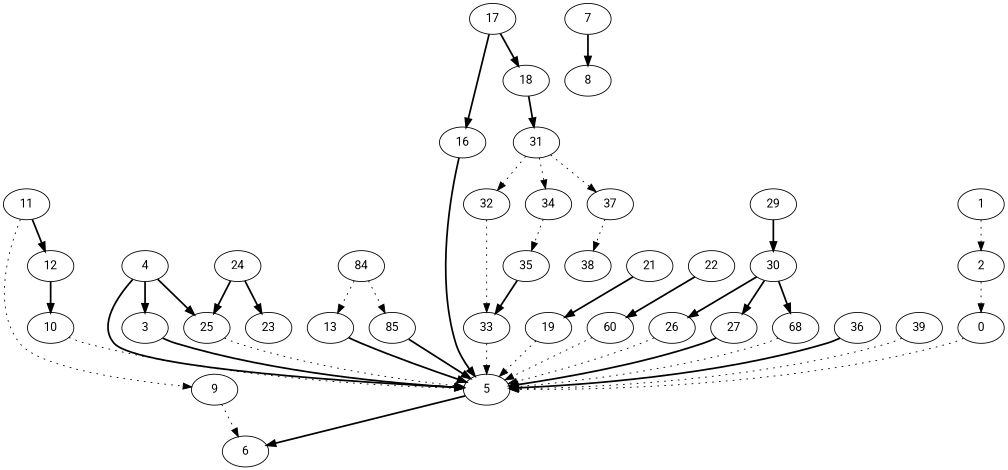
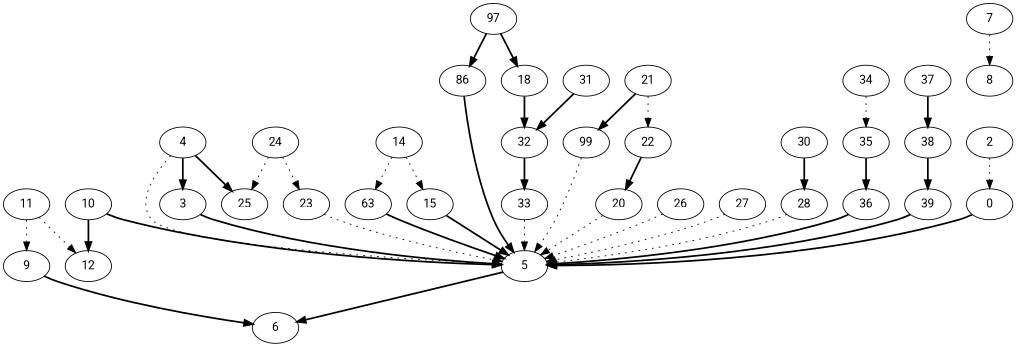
  strict digraph {
    fontname=Roboto
    node [exec=171 fontname=Roboto]
    edge [comm=6 fontname=Roboto style=dotted]
    0 [exec=188]
    5 [exec=53]
    6
-   1 [exec=190]
    2
    3 [exec=183]
    4 [exec=149]
    25 [exec=130]
    7 [exec=149]
    8 [exec=159]
    9 [exec=151]
    10 [exec=105]
    11 [exec=116]
    12 [exec=161]
-   13 [exec=173]
-   14 [exec=72 label=84]
-   15 [exec=138 label=85]
-   16 [exec=159]
-   17 [exec=156]
+   13 [exec=173 label=63]
+   14 [exec=72]
+   15 [exec=138]
+   16 [exec=159 label=86]
+   17 [exec=156 label=97]
    18 [exec=80]
    31 [exec=195]
    32 [exec=154]
    34 [exec=155]
    37 [exec=51]
-   19 [exec=69]
-   20 [exec=77 label=60]
+   19 [exec=69 label=99]
+   20 [exec=77]
    21 [exec=187]
    22 [exec=58]
    23 [exec=185]
    24 [exec=98]
    26 [exec=200]
    27 [exec=83]
-   28 [exec=157 label=68]
-   29 [exec=124]
+   28 [exec=157]
    30 [exec=182]
    33 [exec=59]
    35 [exec=89]
    38 [exec=172]
    36 [exec=101]
    39 [exec=180]
-   0 -> 5 [comm=5]
+   0 -> 5 [comm=5 style=bold]
    5 -> 6 [comm=13 style=bold]
-   1 -> 2 [comm=20]
    2 -> 0 [comm=17]
    3 -> 5 [style=bold]
-   4 -> 5 [comm=13 style=bold]
+   4 -> 5 [comm=13]
    4 -> 3 [comm=12 style=bold]
    4 -> 25 [comm=14 style=bold]
-   7 -> 8 [comm=18 style=bold]
-   9 -> 6 [comm=20]
-   10 -> 5 [comm=15]
+   7 -> 8 [comm=18]
+   9 -> 6 [comm=20 style=bold]
+   10 -> 5 [comm=15 style=bold]
    11 -> 9
-   11 -> 12 [comm=5 style=bold]
-   12 -> 10 [style=bold]
+   11 -> 12 [comm=5]
+   10 -> 12 [style=bold]
    13 -> 5 [comm=9 style=bold]
    14 -> 13 [comm=8]
    14 -> 15
    15 -> 5 [style=bold]
    16 -> 5 [comm=7 style=bold]
    17 -> 16 [style=bold]
    17 -> 18 [comm=20 style=bold]
-   18 -> 31 [comm=7 style=bold]
-   31 -> 32 [comm=5]
-   31 -> 34 [comm=17]
-   31 -> 37 [comm=7]
-   32 -> 33 [comm=10]
+   18 -> 32 [comm=7 style=bold]
+   31 -> 32 [comm=5 style=bold]
+   32 -> 33 [comm=10 style=bold]
    34 -> 35 [comm=16]
-   37 -> 38
+   37 -> 38 [style=bold]
    19 -> 5 [comm=20]
    20 -> 5 [comm=15]
    21 -> 19 [comm=15 style=bold]
+   21 -> 22 [comm=10]
    22 -> 20 [comm=7 style=bold]
-   25 -> 5 [comm=16]
-   24 -> 25 [comm=17 style=bold]
-   24 -> 23 [comm=17 style=bold]
+   23 -> 5 [comm=16]
+   24 -> 25 [comm=17]
+   24 -> 23 [comm=17]
    26 -> 5 [comm=16]
-   27 -> 5 [comm=13 style=bold]
+   27 -> 5 [comm=13]
    28 -> 5 [comm=11]
-   29 -> 30 [comm=15 style=bold]
-   30 -> 26 [comm=18 style=bold]
-   30 -> 27 [comm=8 style=bold]
    30 -> 28 [comm=9 style=bold]
    33 -> 5
-   35 -> 33 [comm=19 style=bold]
+   35 -> 36 [comm=19 style=bold]
+   38 -> 39 [comm=18 style=bold]
    36 -> 5 [comm=17 style=bold]
-   39 -> 5
+   39 -> 5 [style=bold]
  }
